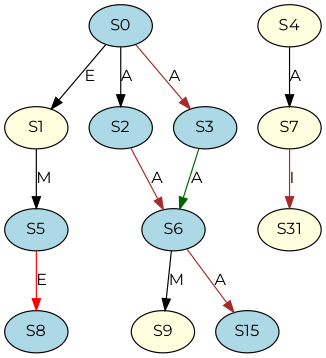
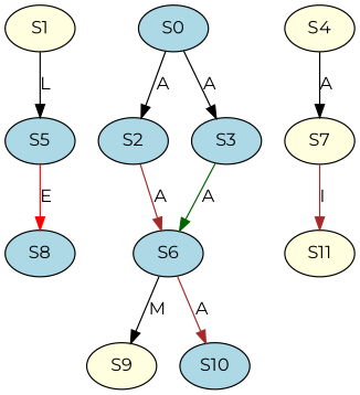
  strict digraph {
    fontname=Montserrat
    node [fillcolor=lightblue fontname=Montserrat style=filled]
    edge [color=black fontname=Montserrat]
    S1 [fillcolor=lightyellow]
    S0
    S2
    S3
    S5
    S6
    S4 [fillcolor=lightyellow]
    S7 [fillcolor=lightyellow]
    S8
    S9 [fillcolor=lightyellow]
-   S10 [label=S15]
-   S11 [fillcolor=lightyellow label=S31]
-   S1 -> S5 [label=M]
-   S0 -> S1 [label=E]
+   S10
+   S11 [fillcolor=lightyellow]
+   S1 -> S5 [label=L]
    S0 -> S2 [label=A]
-   S0 -> S3 [color=brown label=A]
+   S0 -> S3 [label=A]
    S2 -> S6 [color=brown label=A]
    S3 -> S6 [color=darkgreen label=A]
    S5 -> S8 [color=red label=E]
    S6 -> S9 [label=M]
    S6 -> S10 [color=brown label=A]
    S4 -> S7 [label=A]
    S7 -> S11 [color=brown label=I]
  }
